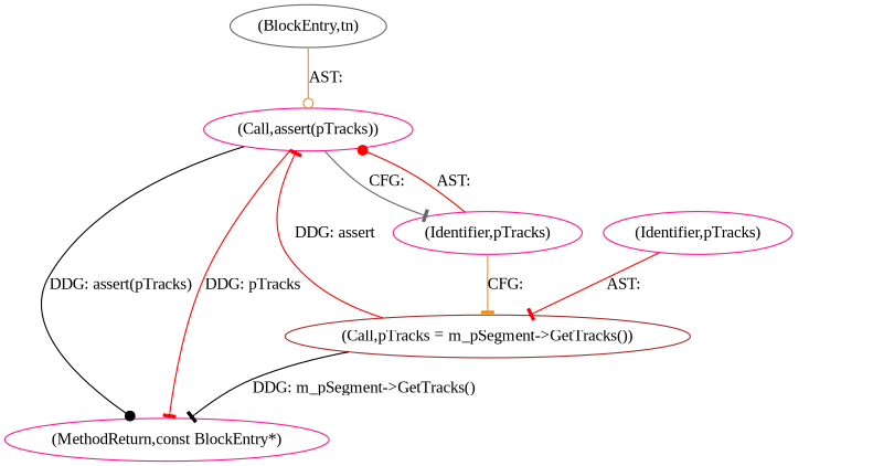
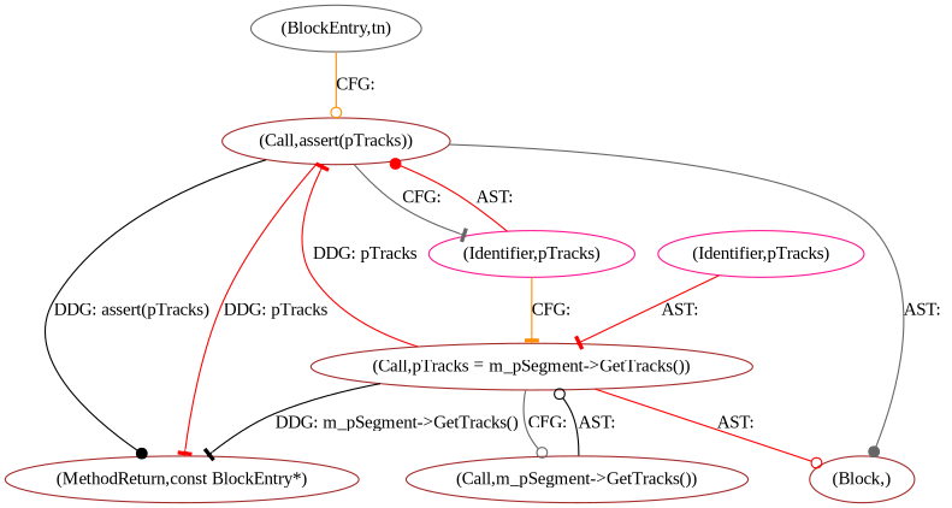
  digraph {
    fontname="Liberation Serif"
    node [color=brown fontname="Liberation Serif"]
    edge [arrowhead=tee color=red fontname="Liberation Serif"]
-   n1 [color=deeppink label="(Call,assert(pTracks))"]
-   n2 [color=deeppink label="(MethodReturn,const BlockEntry*)"]
+   n1 [label="(Call,assert(pTracks))"]
+   n2 [label="(MethodReturn,const BlockEntry*)"]
    n3 [color=deeppink label="(Identifier,pTracks)"]
+   n4 [label="(Block,)"]
    n5 [label="(Call,pTracks = m_pSegment->GetTracks())"]
+   n6 [label="(Call,m_pSegment->GetTracks())"]
    n7 [color=deeppink label="(Identifier,pTracks)"]
    n8 [color=gray40 label="(BlockEntry,tn)"]
    n1 -> n2 [label="DDG: pTracks"]
    n1 -> n2 [arrowhead=dot color=black label="DDG: assert(pTracks)"]
    n1 -> n3 [color=gray40 label="CFG: "]
+   n1 -> n4 [arrowhead=dot color=gray40 label="AST: "]
    n3 -> n1 [arrowhead=dot label="AST: "]
    n3 -> n5 [color=darkorange label="CFG: "]
-   n5 -> n1 [label="DDG: assert"]
+   n5 -> n1 [label="DDG: pTracks"]
    n5 -> n2 [color=black label="DDG: m_pSegment->GetTracks()"]
+   n5 -> n4 [arrowhead=odot label="AST: "]
+   n5 -> n6 [arrowhead=odot color=gray40 label="CFG: "]
+   n6 -> n5 [arrowhead=odot color=black label="AST: "]
    n7 -> n5 [label="AST: "]
-   n8 -> n1 [arrowhead=odot color=darkorange label="AST: "]
+   n8 -> n1 [arrowhead=odot color=darkorange label="CFG: "]
  }
